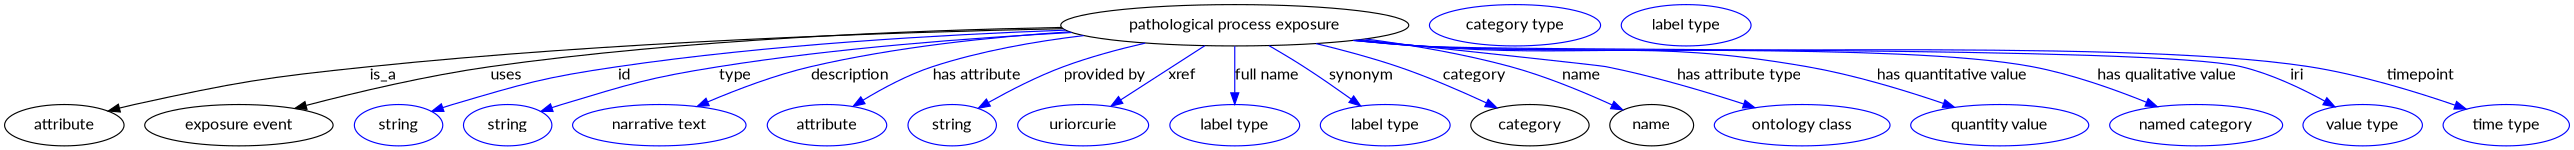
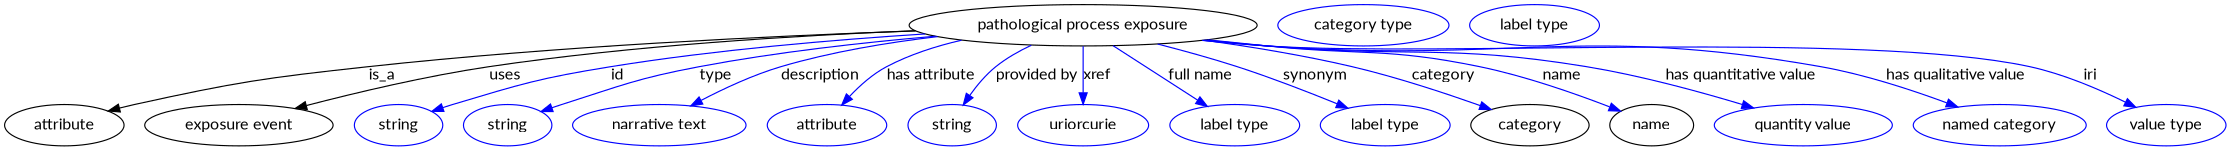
  digraph {
    fontname=Lato
    node [fontname=Lato color=blue]
    edge [fontname=Lato color=blue style=solid]
    n1 [height=0.5 label="pathological process exposure" width=4.2066 color=""]
    attribute [height=0.5 width=1.4443 color=""]
    "exposure event" [height=0.5 width=2.2748 color=""]
    n4 [height=0.5 label=string width=1.0652]
    n5 [height=0.5 label=string width=1.0652]
    n6 [height=0.5 label="narrative text" width=2.0943]
    n7 [height=0.5 label=attribute width=1.4443]
    n8 [height=0.5 label=string width=1.0652]
    n9 [height=0.5 label=uriorcurie width=1.5887]
    n10 [height=0.5 label="label type" width=1.5707]
    n11 [height=0.5 label="label type" width=1.5707]
    category [height=0.5 width=1.4263 color=""]
    name [height=0.5 width=1.011 color=""]
-   n14 [height=0.5 label="ontology class" width=2.1304]
    n15 [height=0.5 label="quantity value" width=2.1484]
    n16 [height=0.5 label="named category" width=1.9318]
    n17 [height=0.5 label="value type" width=1.2277]
-   n18 [height=0.5 label="time type" width=1.5346]
    n19 [height=0.5 label="category type" width=2.0762]
    n20 [height=0.5 label="label type" width=1.5707]
    n1 -> attribute [label=is_a color="" style=""]
    n1 -> "exposure event" [label=uses color="" style=""]
    n1 -> n4 [label=id]
    n1 -> n5 [label=type]
    n1 -> n6 [label=description]
    n1 -> n7 [label="has attribute"]
    n1 -> n8 [label="provided by"]
    n1 -> n9 [label=xref]
    n1 -> n10 [label="full name"]
    n1 -> n11 [label=synonym]
    n1 -> category [label=category]
    n1 -> name [label=name]
-   n1 -> n14 [label="has attribute type"]
    n1 -> n15 [label="has quantitative value"]
    n1 -> n16 [label="has qualitative value"]
    n1 -> n17 [label=iri]
-   n1 -> n18 [label=timepoint]
  }
